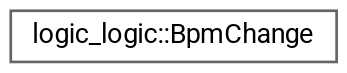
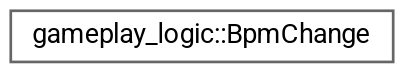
  digraph {
    rankdir=LR
    fontname=Roboto
-   n1 [color=grey40 fillcolor=white fontname=Roboto fontsize=10 height=0.2 label="logic_logic::BpmChange" shape=box style=filled width=0.4]
+   n1 [color=grey40 fillcolor=white fontname=Roboto fontsize=10 height=0.2 label="gameplay_logic::BpmChange" shape=box style=filled width=0.4]
  }
